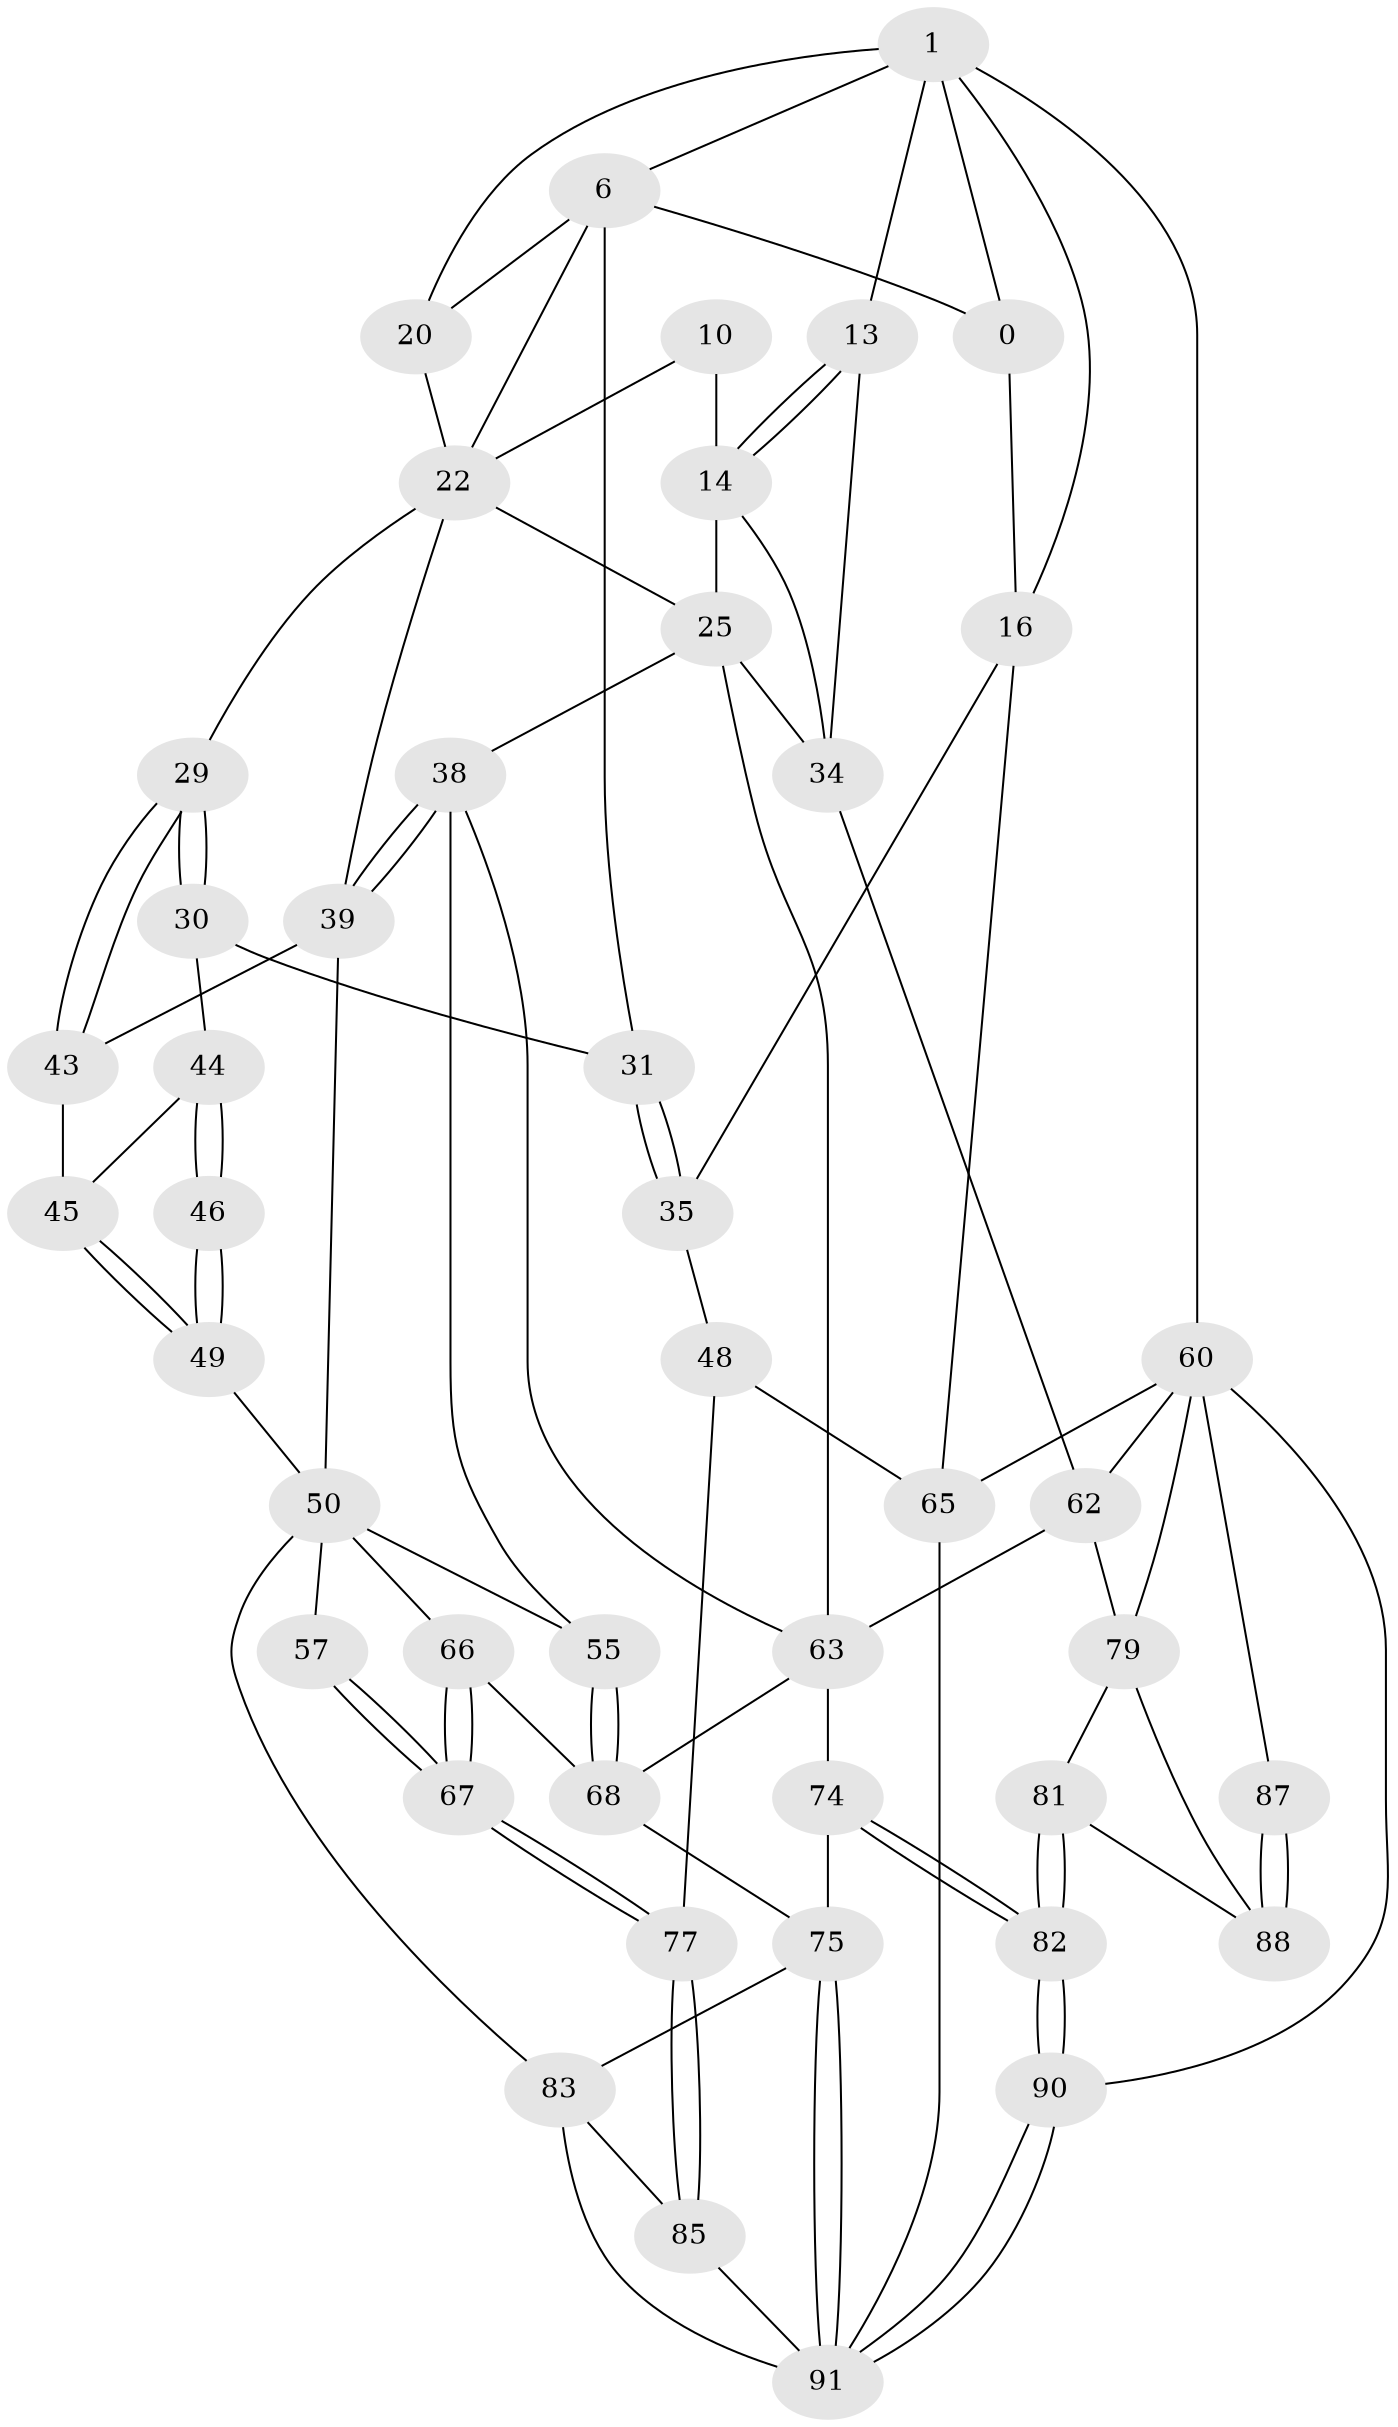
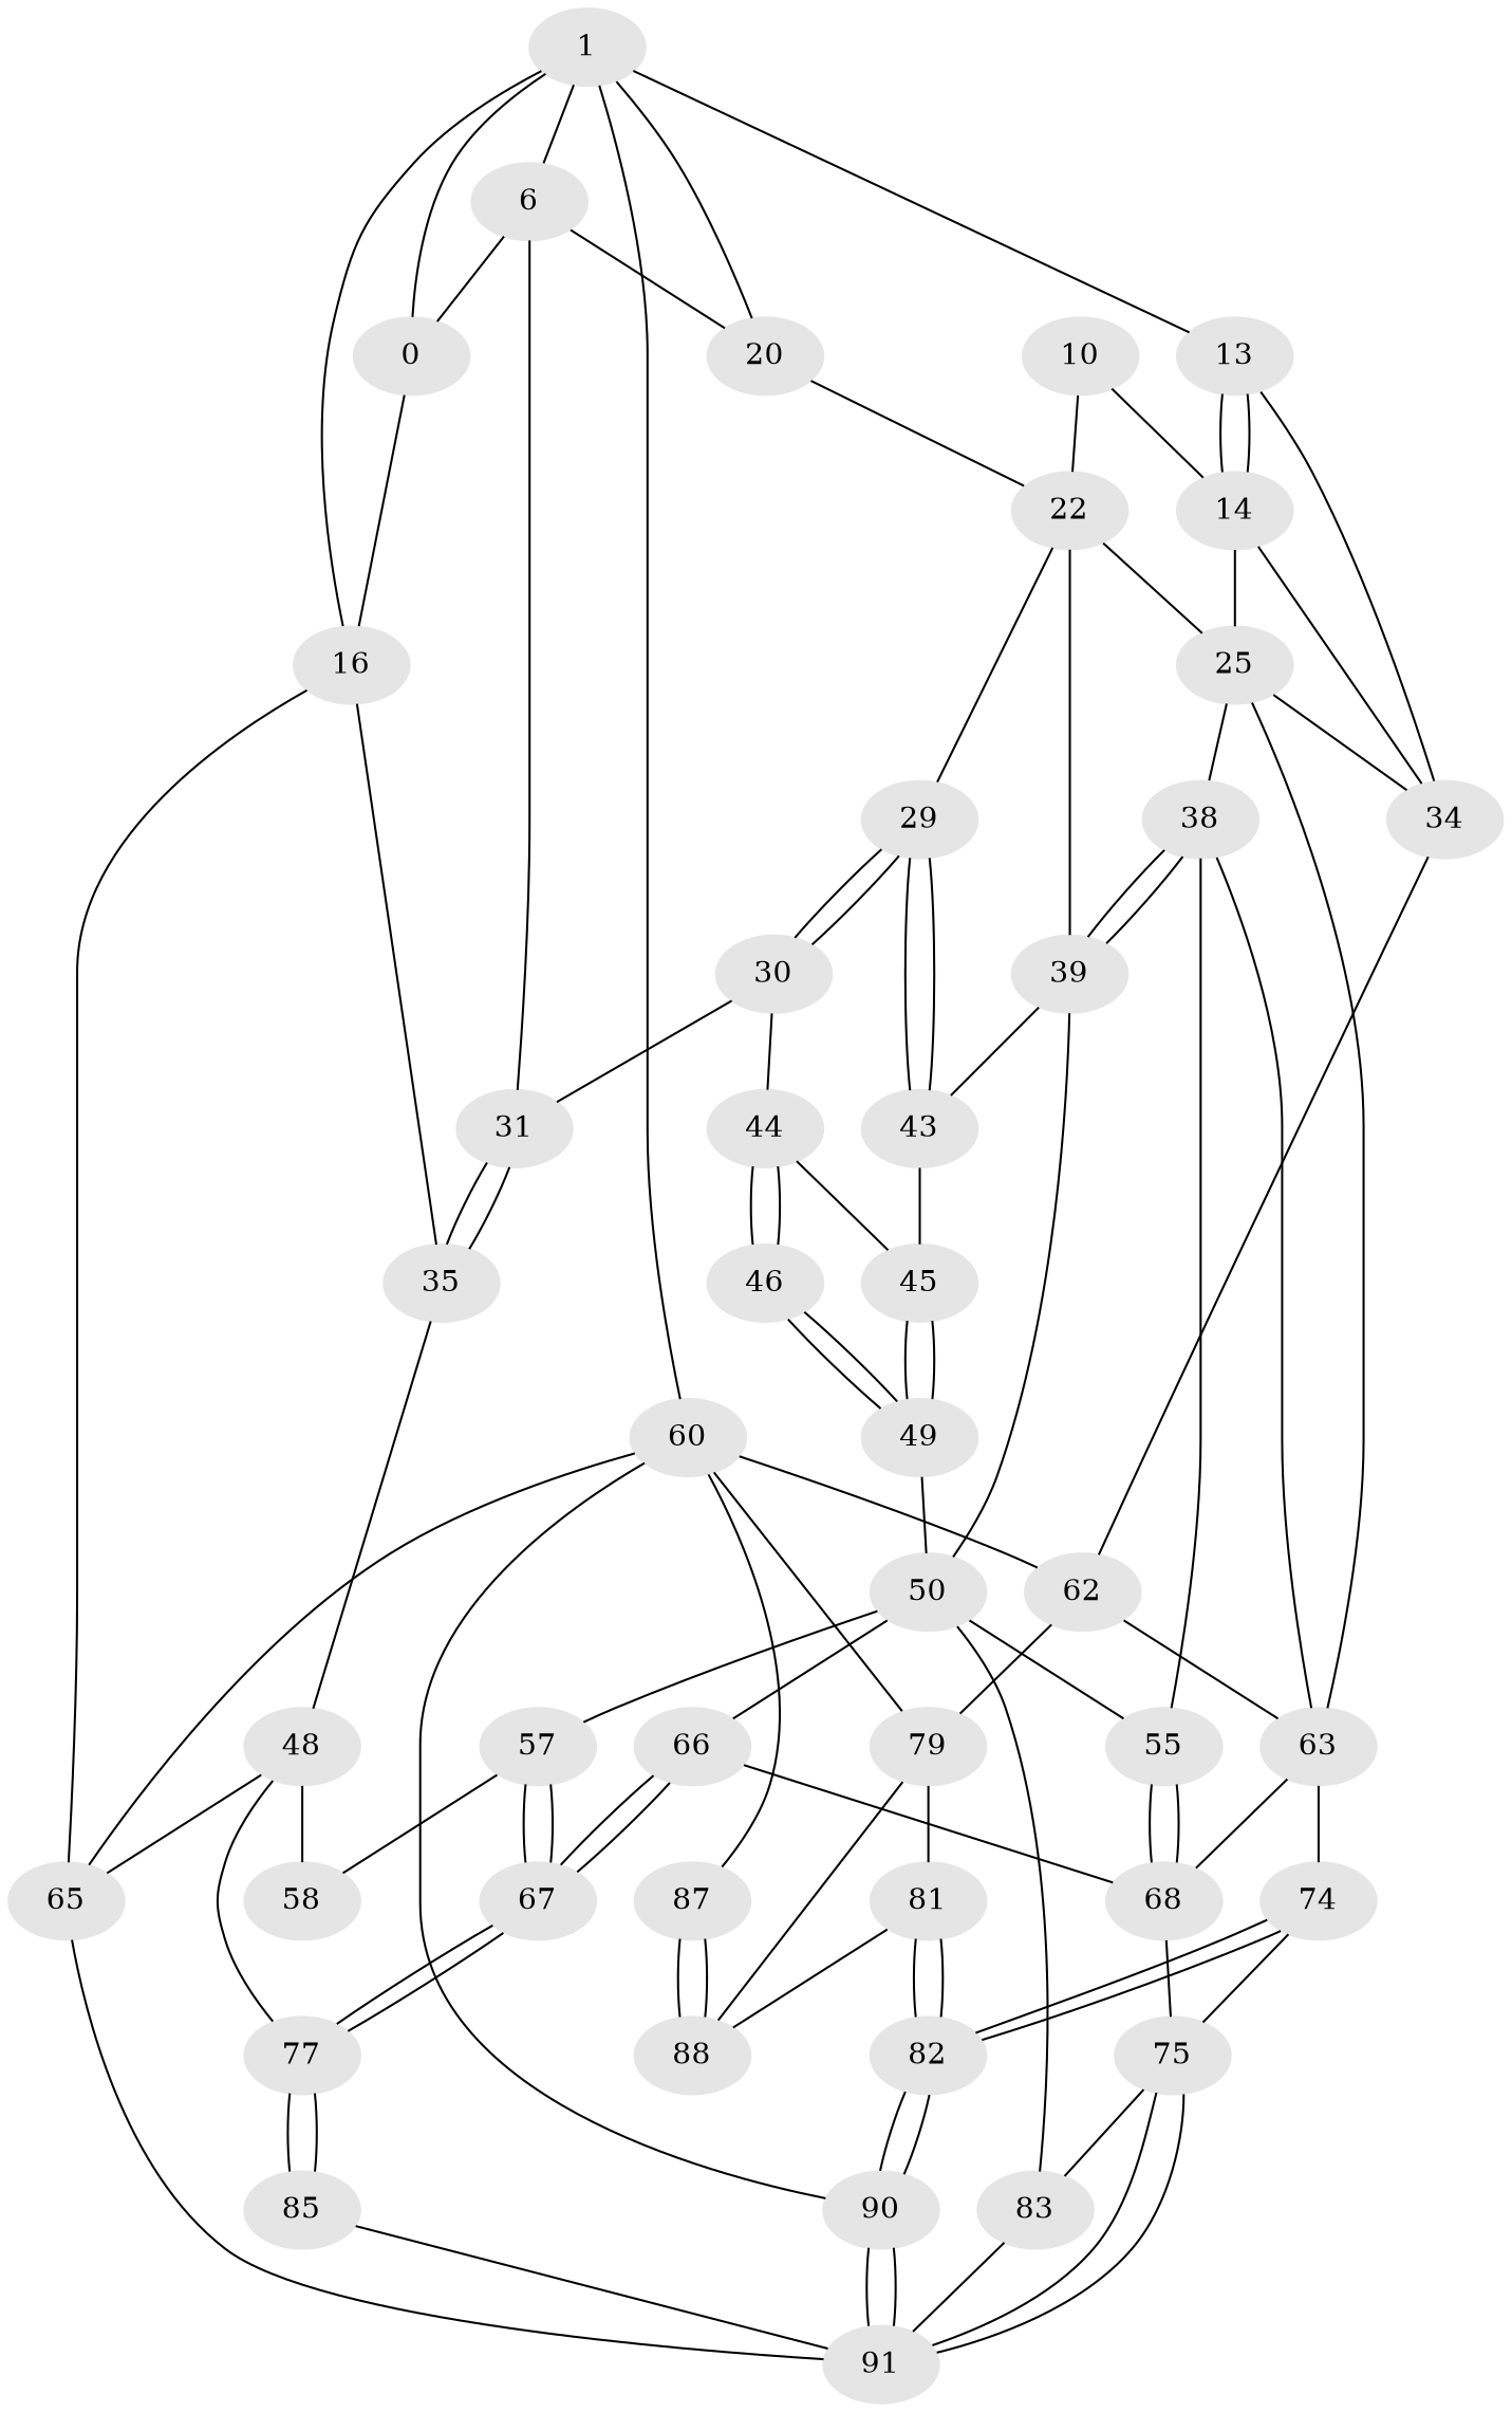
  graph {
    node [color=gray90 style=filled]
    1 [super="+5+2"]
    6 [super="+21+7"]
    n3 [label=0 super="+9+17"]
    13
    16 [super="+36"]
    20
    60 [super="+61+86"]
    22 [super="+26"]
    31
    10 [super="+11"]
    14 [super="+23+15"]
    34 [super="+52"]
    35 [super="+41"]
    65
    62 [super="+73"]
    79 [super="+80"]
    87
    90
    25 [super="+33"]
    29
    39 [super="+42"]
    38 [super="+54"]
    63 [super="+71"]
    48 [super="+59"]
+   58
    77
    91 [super="+92"]
    30 [super="+40"]
    43
    50 [super="+56+51"]
    55
    68 [super="+69"]
    74
    44
    45
    46
    49
    57
    66 [super="+70"]
    83 [super="+84"]
    85
    67
    75 [super="+76"]
    81
    88 [super="+89"]
    82
    1 -- 6
    1 -- n3
    1 -- 13
    1 -- 16
    1 -- 20
    1 -- 60
    6 -- n3
    6 -- 20
-   6 -- 22
    6 -- 31
    n3 -- 16
    13 -- 14
    13 -- 14
    13 -- 34
    16 -- 35
    16 -- 65
    20 -- 22
    60 -- 65
    60 -- 62
    60 -- 79
    60 -- 87
    60 -- 90
    22 -- 25
    22 -- 29
    22 -- 39
    31 -- 35
    31 -- 35
    10 -- 22
    10 -- 14 [weight=2]
    14 -- 34
    14 -- 25 [weight=2]
    34 -- 62
    35 -- 48
    65 -- 91
    62 -- 79
    62 -- 63
    79 -- 81
    79 -- 88
    87 -- 88 [weight=2]
    87 -- 88
    90 -- 91
    90 -- 91
    25 -- 34
    25 -- 38
    25 -- 63
    29 -- 30
    29 -- 30
    29 -- 43
    29 -- 43
    39 -- 43
    39 -- 50
    38 -- 39
    38 -- 39
    38 -- 63
    38 -- 55
    63 -- 68
    63 -- 74
    48 -- 65
+   48 -- 58 [weight=2]
    48 -- 77
    77 -- 85
    77 -- 85
    30 -- 31
    30 -- 44
    43 -- 45
    50 -- 55
    50 -- 57
    50 -- 66
    50 -- 83
    55 -- 68
    55 -- 68
    68 -- 75
    74 -- 75
    74 -- 82
    74 -- 82
    44 -- 45
    44 -- 46
    44 -- 46
    45 -- 49
    45 -- 49
    46 -- 49
    46 -- 49
    49 -- 50
+   57 -- 58
    57 -- 67
    57 -- 67
    66 -- 68
    66 -- 67
    66 -- 67
    83 -- 91
-   83 -- 85
    85 -- 91
    67 -- 77
    67 -- 77
    75 -- 91
    75 -- 91
    75 -- 83
    81 -- 88
    81 -- 82
    81 -- 82
    82 -- 90
    82 -- 90
  }
